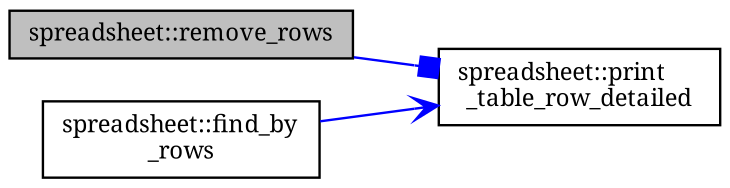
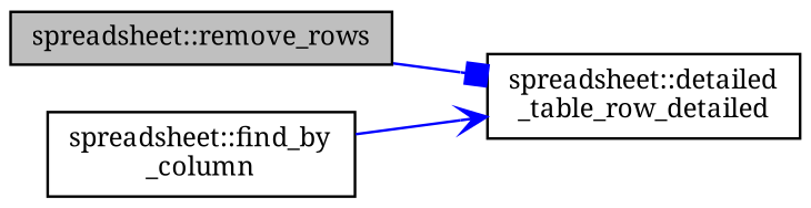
  digraph {
    fontname="Noto Serif"
    rankdir=LR
    node [color=black fillcolor=white fontname="Noto Serif" fontsize=10 shape=record style=filled]
    edge [color=blue fontname="Noto Serif" fontsize=10 labelfontname=Helvetica labelfontsize=10 style=solid]
    n1 [fillcolor=grey75 fontcolor=black height=0.2 label="spreadsheet::remove_rows" width=0.4]
-   n2 [height=0.2 label="spreadsheet::print\l_table_row_detailed" width=0.4]
-   n3 [height=0.2 label="spreadsheet::find_by\l_rows" width=0.4]
+   n2 [height=0.2 label="spreadsheet::detailed\l_table_row_detailed" width=0.4]
+   n3 [height=0.2 label="spreadsheet::find_by\l_column" width=0.4]
    n1 -> n2 [arrowhead=box]
    n3 -> n2 [arrowhead=vee]
  }
